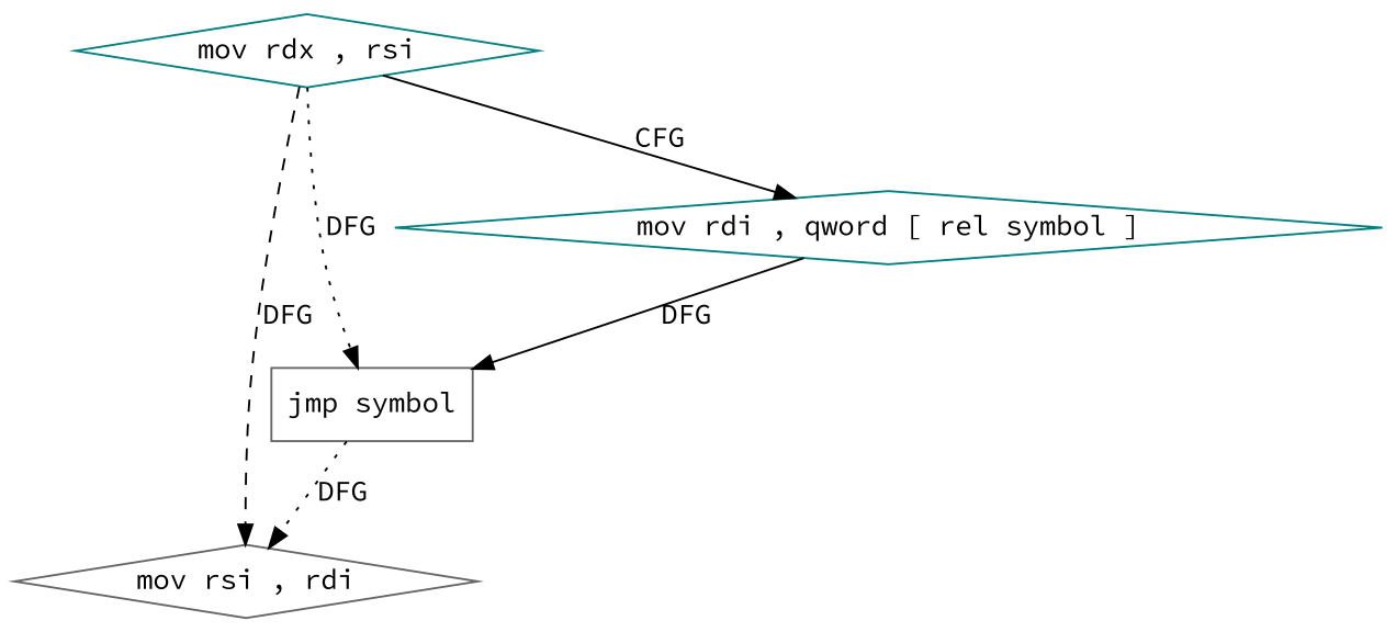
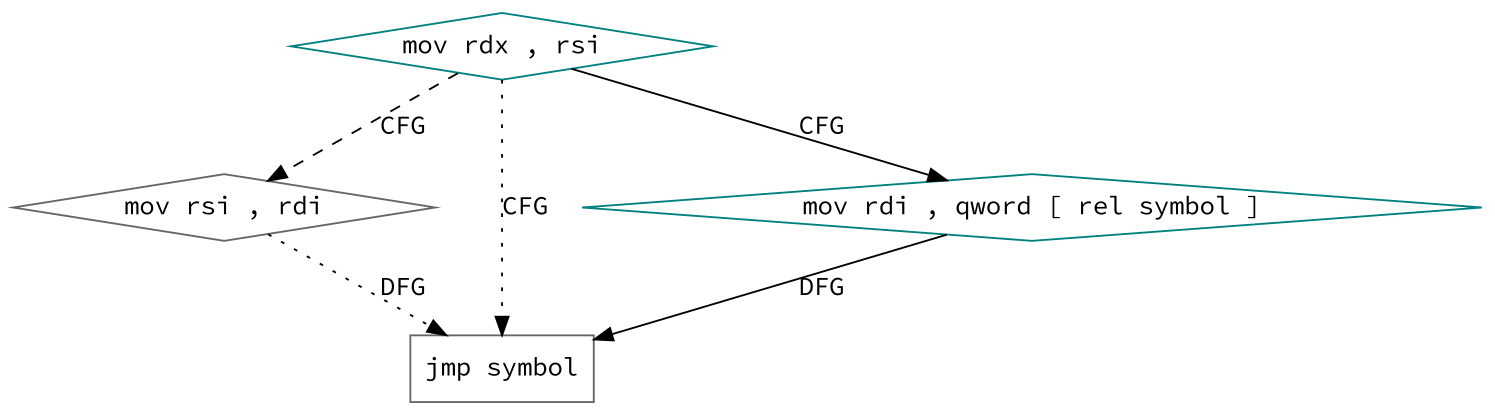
  digraph {
    fontname="Source Code Pro"
    node [color=teal fontname="Source Code Pro" shape=diamond]
    edge [fontname="Source Code Pro" style=dotted]
    n1 [label="mov rdx , rsi"]
    n2 [color=gray40 label="mov rsi , rdi"]
    n3 [color=gray40 label="jmp symbol" shape=box]
    n4 [label="mov rdi , qword [ rel symbol ]"]
-   n1 -> n2 [label=DFG style=dashed]
-   n1 -> n3 [label=DFG]
+   n1 -> n2 [label=CFG style=dashed]
+   n1 -> n3 [label=CFG]
    n1 -> n4 [label=CFG style=solid]
-   n3 -> n2 [label=DFG]
+   n2 -> n3 [label=DFG]
    n4 -> n3 [label=DFG style=solid]
  }
